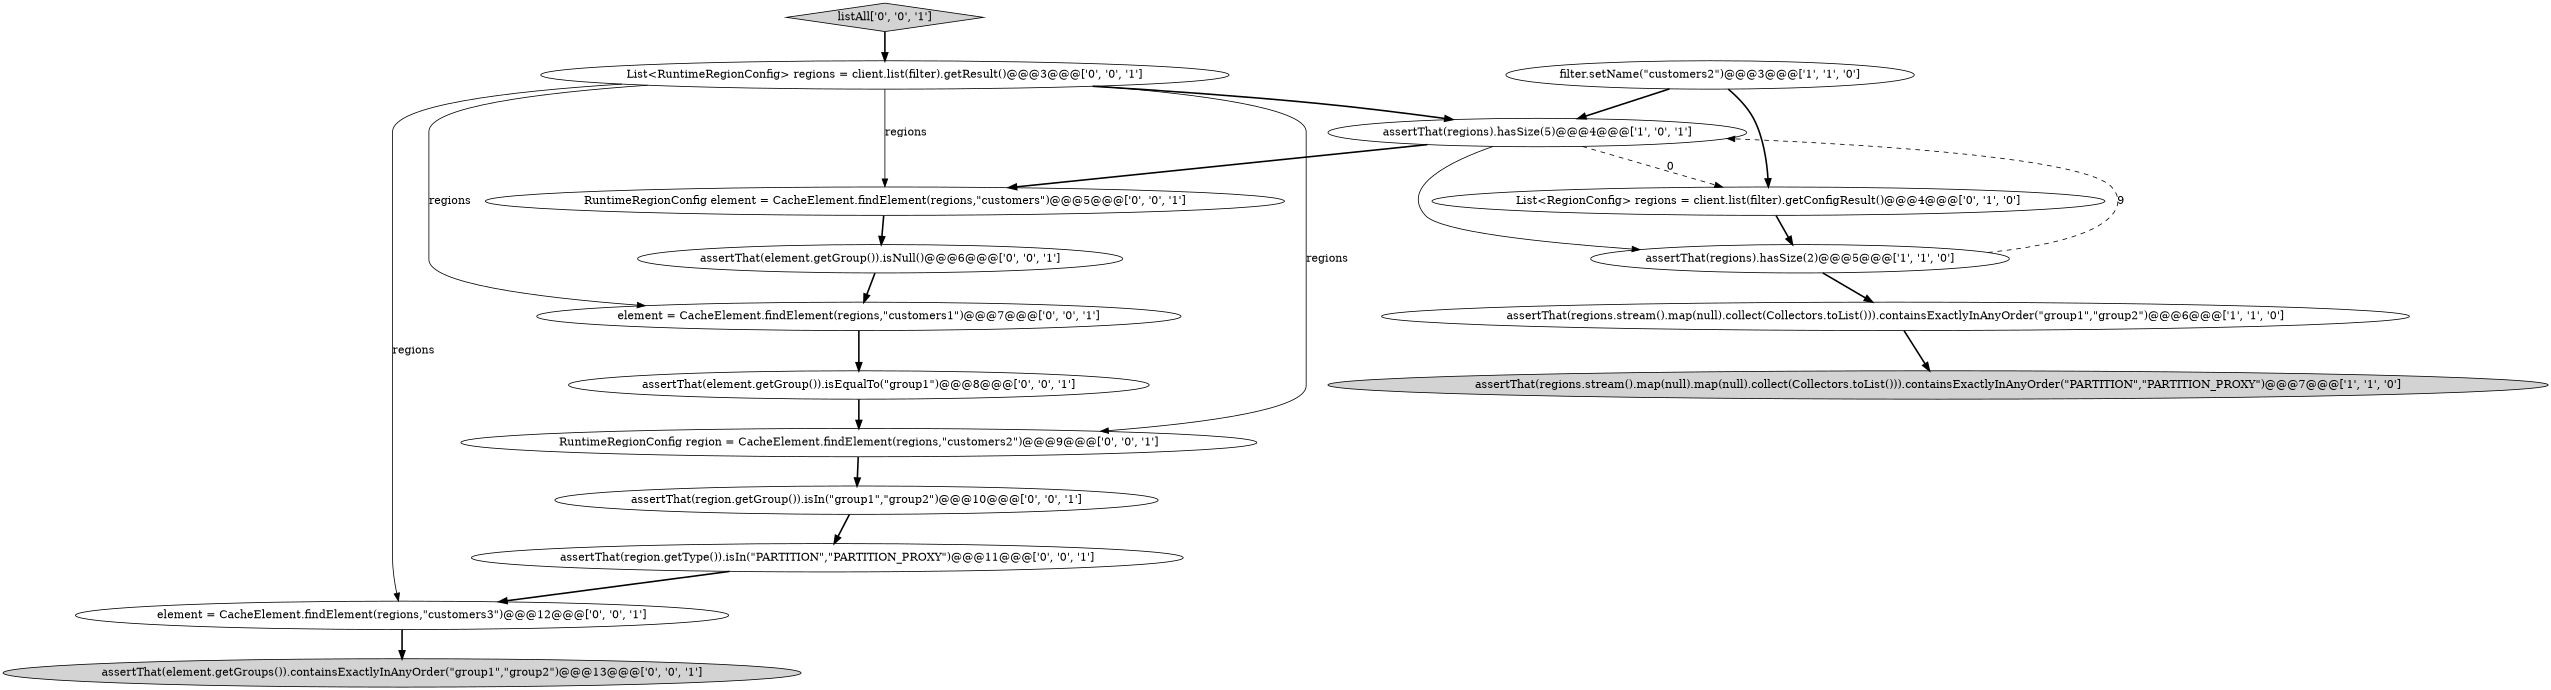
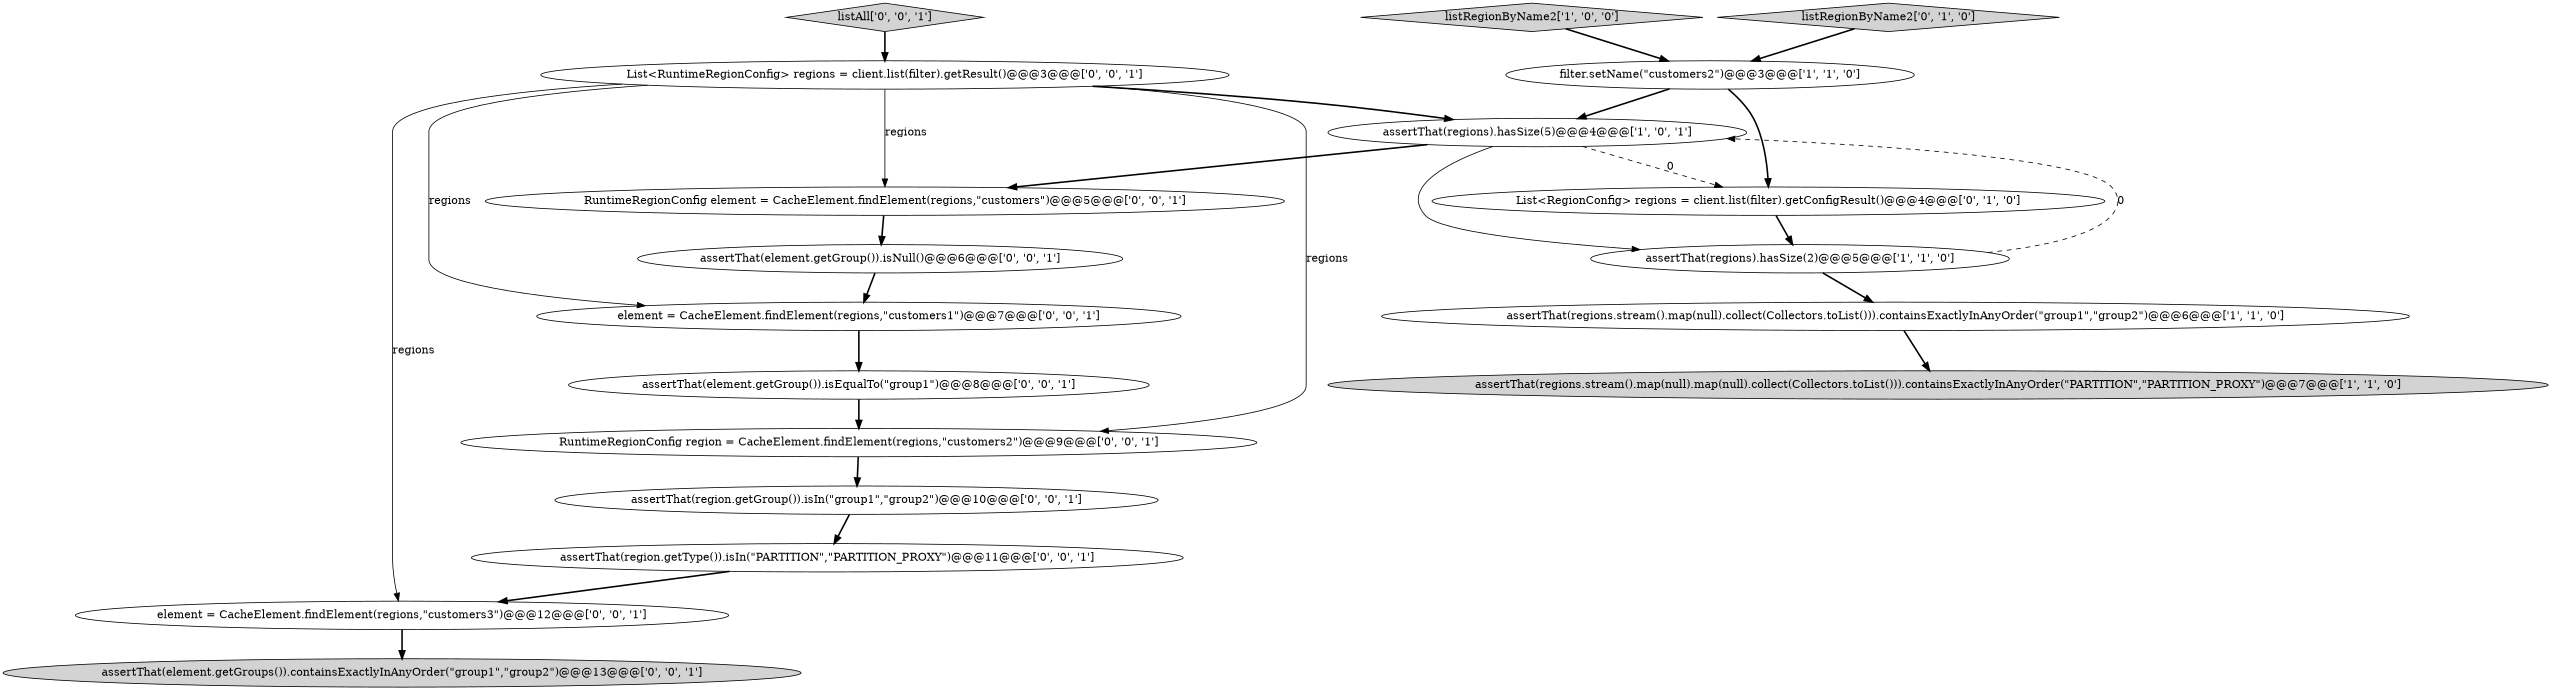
  digraph {
    node [fillcolor=white shape=ellipse style=filled]
    edge [style=bold]
    n1 [label="assertThat(element.getGroup()).isNull()@@@6@@@['0', '0', '1']"]
    n2 [label="element = CacheElement.findElement(regions,\"customers1\")@@@7@@@['0', '0', '1']"]
    n3 [label="assertThat(element.getGroup()).isEqualTo(\"group1\")@@@8@@@['0', '0', '1']"]
    n4 [label="assertThat(regions).hasSize(5)@@@4@@@['1', '0', '1']"]
    n5 [label="RuntimeRegionConfig element = CacheElement.findElement(regions,\"customers\")@@@5@@@['0', '0', '1']"]
    n6 [label="assertThat(regions).hasSize(2)@@@5@@@['1', '1', '0']"]
    n7 [label="List<RegionConfig> regions = client.list(filter).getConfigResult()@@@4@@@['0', '1', '0']"]
    n8 [label="assertThat(regions.stream().map(null).collect(Collectors.toList())).containsExactlyInAnyOrder(\"group1\",\"group2\")@@@6@@@['1', '1', '0']"]
    n9 [label="assertThat(region.getGroup()).isIn(\"group1\",\"group2\")@@@10@@@['0', '0', '1']"]
    n10 [label="assertThat(region.getType()).isIn(\"PARTITION\",\"PARTITION_PROXY\")@@@11@@@['0', '0', '1']"]
    n11 [label="element = CacheElement.findElement(regions,\"customers3\")@@@12@@@['0', '0', '1']"]
    n12 [fillcolor=lightgray label="assertThat(element.getGroups()).containsExactlyInAnyOrder(\"group1\",\"group2\")@@@13@@@['0', '0', '1']"]
    n13 [fillcolor=lightgray label="listAll['0', '0', '1']" shape=diamond]
    n14 [label="List<RuntimeRegionConfig> regions = client.list(filter).getResult()@@@3@@@['0', '0', '1']"]
    n15 [label="RuntimeRegionConfig region = CacheElement.findElement(regions,\"customers2\")@@@9@@@['0', '0', '1']"]
    n16 [fillcolor=lightgray label="assertThat(regions.stream().map(null).map(null).collect(Collectors.toList())).containsExactlyInAnyOrder(\"PARTITION\",\"PARTITION_PROXY\")@@@7@@@['1', '1', '0']"]
    n17 [label="filter.setName(\"customers2\")@@@3@@@['1', '1', '0']"]
+   n18 [fillcolor=lightgray label="listRegionByName2['1', '0', '0']" shape=diamond]
+   n19 [fillcolor=lightgray label="listRegionByName2['0', '1', '0']" shape=diamond]
    n1 -> n2
    n2 -> n3
    n3 -> n15
    n4 -> n5
    n4 -> n6 [style=solid]
    n4 -> n7 [label=0 style=dashed]
    n5 -> n1
-   n6 -> n4 [label=9 style=dashed]
+   n6 -> n4 [label=0 style=dashed]
    n6 -> n8
    n7 -> n6
    n8 -> n16
    n9 -> n10
    n10 -> n11
    n11 -> n12
    n13 -> n14
    n14 -> n2 [label=regions style=solid]
    n14 -> n4
    n14 -> n5 [label=regions style=solid]
    n14 -> n11 [label=regions style=solid]
    n14 -> n15 [label=regions style=solid]
    n15 -> n9
    n17 -> n4
    n17 -> n7
+   n18 -> n17
+   n19 -> n17
  }
